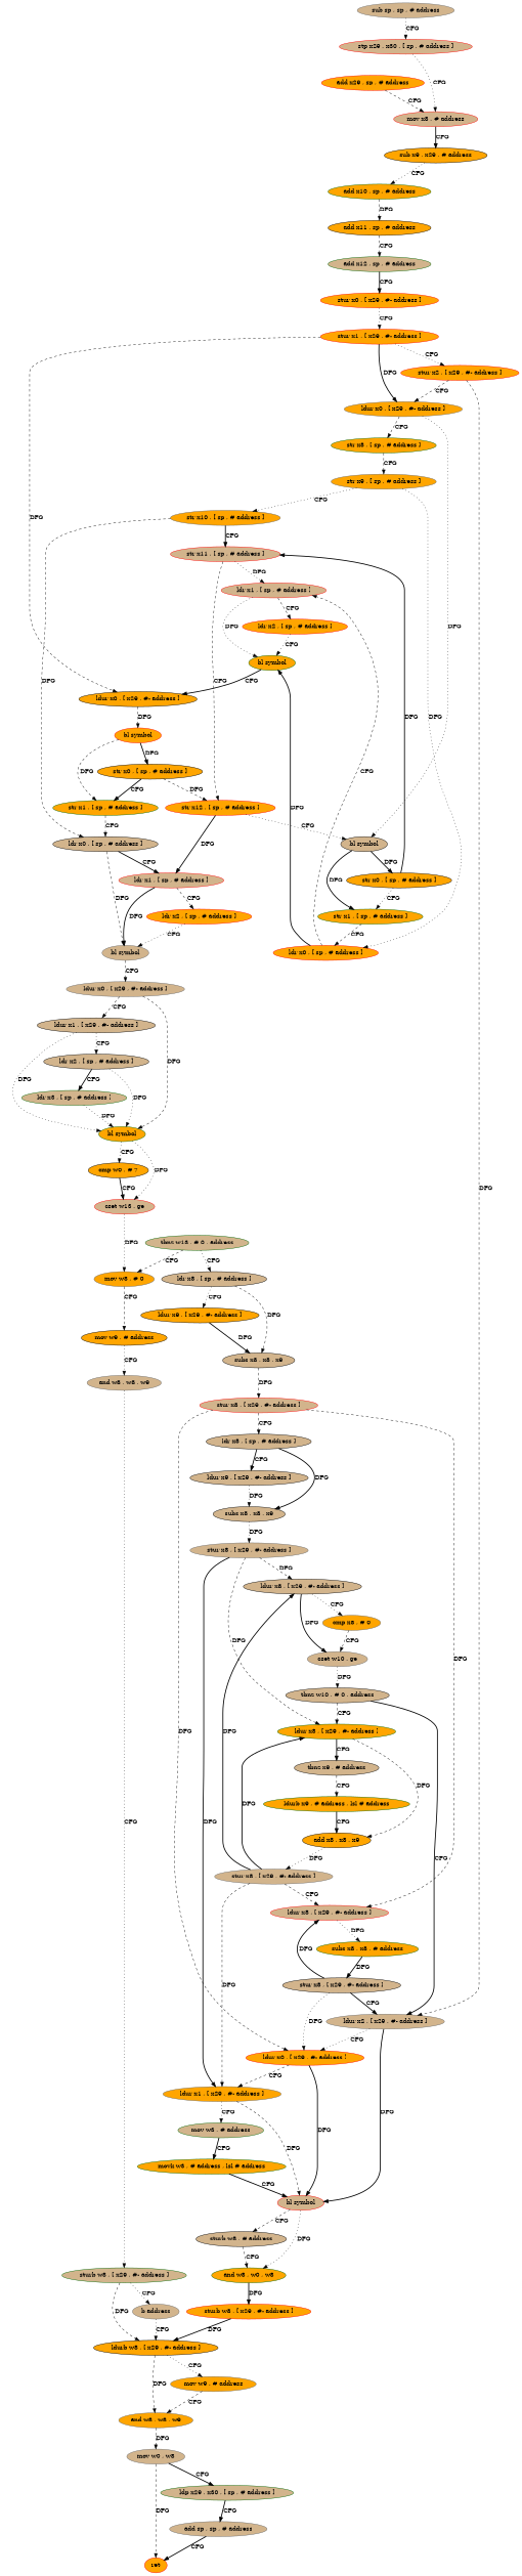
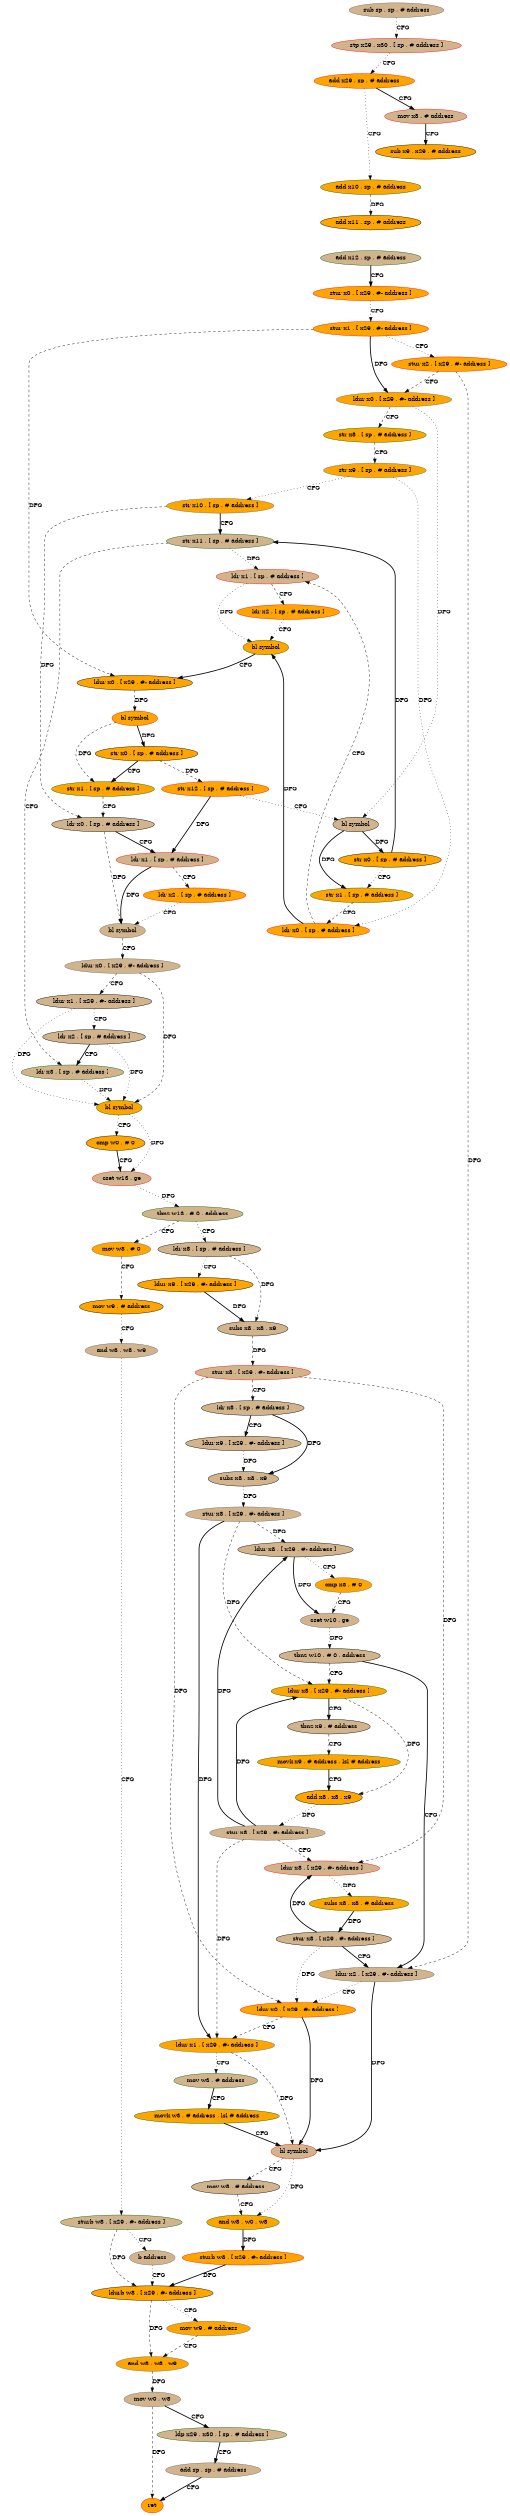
  digraph {
    node [color=black fillcolor=orange style=filled]
    edge [style=dashed]
    n1 [color=gray40 fillcolor=tan label="sub sp , sp , # address"]
    n2 [color=red fillcolor=tan label="stp x29 , x30 , [ sp , # address ]"]
    n3 [color=red label="add x29 , sp , # address"]
    n4 [color=red fillcolor=tan label="mov x8 , # address"]
    n5 [label="sub x9 , x29 , # address"]
    n6 [color=darkgreen label="add x10 , sp , # address"]
    n7 [label="add x11 , sp , # address"]
    n8 [color=darkgreen fillcolor=tan label="add x12 , sp , # address"]
    n9 [color=red label="stur x0 , [ x29 , #- address ]"]
    n10 [color=red label="stur x1 , [ x29 , #- address ]"]
    n11 [color=red label="stur x2 , [ x29 , #- address ]"]
    n12 [color=gray40 label="ldur x0 , [ x29 , #- address ]"]
    n13 [label="ldur x0 , [ x29 , #- address ]"]
    n14 [color=gray40 fillcolor=tan label="ldur x2 , [ x29 , #- address ]"]
    n15 [color=darkgreen label="str x8 , [ sp , # address ]"]
    n16 [fillcolor=tan label="bl symbol"]
    n17 [color=red label="bl symbol"]
    n18 [color=red label="ldur x0 , [ x29 , #- address ]"]
    n19 [color=red fillcolor=tan label="bl symbol"]
    n20 [color=gray40 label="str x9 , [ sp , # address ]"]
    n21 [label="str x0 , [ sp , # address ]"]
    n22 [color=darkgreen label="str x1 , [ sp , # address ]"]
    n23 [color=gray40 label="str x10 , [ sp , # address ]"]
    n24 [color=red label="ldr x0 , [ sp , # address ]"]
-   n25 [color=red fillcolor=tan label="str x11 , [ sp , # address ]"]
+   n25 [color=darkgreen fillcolor=tan label="str x11 , [ sp , # address ]"]
    n26 [fillcolor=tan label="ldr x0 , [ sp , # address ]"]
    n27 [color=red fillcolor=tan label="ldr x1 , [ sp , # address ]"]
    n28 [color=darkgreen label="bl symbol"]
    n29 [color=red label="str x12 , [ sp , # address ]"]
    n30 [color=red fillcolor=tan label="ldr x1 , [ sp , # address ]"]
    n31 [color=gray40 fillcolor=tan label="bl symbol"]
    n32 [color=red label="ldr x2 , [ sp , # address ]"]
    n33 [color=red label="ldr x2 , [ sp , # address ]"]
    n34 [label="str x0 , [ sp , # address ]"]
    n35 [color=darkgreen label="str x1 , [ sp , # address ]"]
    n36 [color=gray40 fillcolor=tan label="ldur x0 , [ x29 , #- address ]"]
    n37 [fillcolor=tan label="ldur x1 , [ x29 , #- address ]"]
    n38 [color=darkgreen label="bl symbol"]
    n39 [fillcolor=tan label="ldr x2 , [ sp , # address ]"]
-   n40 [label="cmp w0 , # 7"]
+   n40 [label="cmp w0 , # 0"]
    n41 [color=red fillcolor=tan label="cset w13 , ge"]
    n42 [color=darkgreen fillcolor=tan label="ldr x3 , [ sp , # address ]"]
    n43 [color=darkgreen fillcolor=tan label="tbnz w13 , # 0 , address"]
    n44 [fillcolor=tan label="ldr x8 , [ sp , # address ]"]
    n45 [color=gray40 label="mov w8 , # 0"]
    n46 [label="ldur x9 , [ x29 , #- address ]"]
    n47 [fillcolor=tan label="subs x8 , x8 , x9"]
    n48 [label="mov w9 , # address"]
    n49 [color=red fillcolor=tan label="stur x8 , [ x29 , #- address ]"]
    n50 [color=gray40 fillcolor=tan label="and w8 , w8 , w9"]
    n51 [fillcolor=tan label="ldr x8 , [ sp , # address ]"]
    n52 [color=red fillcolor=tan label="ldur x8 , [ x29 , #- address ]"]
    n53 [fillcolor=tan label="ldur x9 , [ x29 , #- address ]"]
    n54 [fillcolor=tan label="subs x8 , x8 , x9"]
    n55 [color=gray40 label="ldur x1 , [ x29 , #- address ]"]
    n56 [color=darkgreen label="subs x8 , x8 , # address"]
    n57 [color=gray40 fillcolor=tan label="stur x8 , [ x29 , #- address ]"]
    n58 [fillcolor=tan label="ldur x8 , [ x29 , #- address ]"]
    n59 [color=darkgreen label="ldur x8 , [ x29 , #- address ]"]
    n60 [color=gray40 label="cmp x8 , # 0"]
    n61 [color=gray40 fillcolor=tan label="cset w10 , ge"]
    n62 [fillcolor=tan label="tbnz x9 , # address"]
    n63 [label="add x8 , x8 , x9"]
    n64 [color=darkgreen fillcolor=tan label="mov w3 , # address"]
    n65 [fillcolor=tan label="tbnz w10 , # 0 , address"]
-   n66 [fillcolor=tan label="sturb w8 , # address"]
+   n66 [fillcolor=tan label="mov w8 , # address"]
    n67 [color=darkgreen label="and w8 , w0 , w8"]
-   n68 [color=darkgreen label="ldurb x9 , # address , lsl # address"]
+   n68 [color=darkgreen label="movk x9 , # address , lsl # address"]
    n69 [color=gray40 fillcolor=tan label="stur x8 , [ x29 , #- address ]"]
    n70 [color=darkgreen fillcolor=tan label="sturb w8 , [ x29 , #- address ]"]
    n71 [color=gray40 fillcolor=tan label="b address"]
    n72 [label="ldurb w8 , [ x29 , #- address ]"]
    n73 [color=gray40 label="mov w9 , # address"]
    n74 [color=gray40 label="and w8 , w8 , w9"]
    n75 [color=gray40 fillcolor=tan label="mov w0 , w8"]
    n76 [color=darkgreen label="movk w3 , # address , lsl # address"]
    n77 [color=red label="sturb w8 , [ x29 , #- address ]"]
    n78 [fillcolor=tan label="stur x8 , [ x29 , #- address ]"]
    n79 [color=darkgreen fillcolor=tan label="ldp x29 , x30 , [ sp , # address ]"]
    n80 [color=red label=ret]
    n81 [color=gray40 fillcolor=tan label="add sp , sp , # address"]
    n1 -> n2 [label=CFG style=dotted]
-   n2 -> n4 [label=CFG style=dotted]
-   n3 -> n4 [label=CFG]
+   n2 -> n3 [label=CFG style=dotted]
+   n3 -> n4 [label=CFG style=bold]
    n4 -> n5 [label=CFG style=bold]
-   n5 -> n6 [label=CFG style=dotted]
+   n3 -> n6 [label=CFG style=dotted]
    n6 -> n7 [label=DFG]
-   n7 -> n8 [label=CFG]
    n8 -> n9 [label=CFG style=bold]
    n9 -> n10 [label=CFG style=dotted]
    n10 -> n11 [label=CFG style=dotted]
    n10 -> n12 [label=DFG style=bold]
    n10 -> n13 [label=DFG]
    n11 -> n12 [label=CFG]
    n11 -> n14 [label=DFG]
    n12 -> n15 [label=CFG]
    n12 -> n16 [label=DFG style=dotted]
    n13 -> n17 [label=DFG]
    n14 -> n18 [label=CFG style=dotted]
    n14 -> n19 [label=DFG style=bold]
    n15 -> n20 [label=CFG]
    n16 -> n21 [label=DFG style=bold]
    n16 -> n22 [label=DFG style=bold]
    n17 -> n34 [label=DFG style=bold]
    n17 -> n35 [label=DFG]
    n18 -> n19 [label=DFG style=bold]
    n18 -> n55 [label=CFG]
    n19 -> n66 [label=CFG]
    n19 -> n67 [label=DFG style=dotted]
    n20 -> n23 [label=CFG style=dotted]
    n20 -> n24 [label=DFG style=dotted]
    n21 -> n22 [label=CFG style=dotted]
    n21 -> n25 [label=DFG style=bold]
    n22 -> n24 [label=CFG]
    n23 -> n25 [label=CFG style=bold]
    n23 -> n26 [label=DFG]
    n24 -> n27 [label=CFG]
    n24 -> n28 [label=DFG style=bold]
    n25 -> n27 [label=DFG style=dotted]
-   n25 -> n29 [label=CFG]
+   n25 -> n42 [label=CFG]
    n26 -> n30 [label=CFG style=bold]
    n26 -> n31 [label=DFG]
    n27 -> n28 [label=DFG style=dotted]
    n27 -> n32 [label=CFG]
    n28 -> n13 [label=CFG style=bold]
    n29 -> n16 [label=CFG style=dotted]
    n29 -> n30 [label=DFG style=bold]
    n30 -> n31 [label=DFG style=bold]
    n30 -> n33 [label=CFG]
    n31 -> n36 [label=CFG]
    n32 -> n28 [label=CFG style=dotted]
    n33 -> n31 [label=CFG style=dotted]
    n34 -> n29 [label=DFG]
    n34 -> n35 [label=CFG style=bold]
    n35 -> n26 [label=CFG]
    n36 -> n37 [label=CFG]
    n36 -> n38 [label=DFG]
    n37 -> n38 [label=DFG style=dotted]
    n37 -> n39 [label=CFG style=dotted]
    n38 -> n40 [label=CFG style=dotted]
    n38 -> n41 [label=DFG style=dotted]
    n39 -> n38 [label=DFG style=dotted]
    n39 -> n42 [label=CFG style=bold]
    n40 -> n41 [label=CFG style=bold]
-   n41 -> n45 [label=DFG style=dotted]
+   n41 -> n43 [label=DFG style=dotted]
    n42 -> n38 [label=DFG style=dotted]
    n43 -> n44 [label=CFG style=dotted]
    n43 -> n45 [label=CFG]
    n44 -> n46 [label=CFG style=dotted]
    n44 -> n47 [label=DFG]
    n45 -> n48 [label=CFG]
    n46 -> n47 [label=DFG style=bold]
    n47 -> n49 [label=DFG]
    n48 -> n50 [label=CFG style=dotted]
    n49 -> n18 [label=DFG]
    n49 -> n51 [label=CFG]
    n49 -> n52 [label=DFG]
    n50 -> n70 [label=CFG style=dotted]
    n51 -> n53 [label=CFG style=bold]
    n51 -> n54 [label=DFG style=bold]
    n52 -> n56 [label=DFG style=dotted]
    n53 -> n54 [label=DFG style=dotted]
    n54 -> n57 [label=DFG style=dotted]
    n55 -> n19 [label=DFG]
    n55 -> n64 [label=CFG style=dotted]
    n56 -> n78 [label=DFG style=bold]
    n57 -> n55 [label=DFG style=bold]
    n57 -> n58 [label=DFG]
    n57 -> n59 [label=DFG]
    n58 -> n60 [label=CFG style=dotted]
    n58 -> n61 [label=DFG style=bold]
    n59 -> n62 [label=CFG style=bold]
    n59 -> n63 [label=DFG]
    n60 -> n61 [label=CFG]
    n61 -> n65 [label=DFG style=dotted]
    n62 -> n68 [label=CFG]
    n63 -> n69 [label=DFG style=dotted]
    n64 -> n76 [label=CFG style=bold]
    n65 -> n14 [label=CFG style=bold]
    n65 -> n59 [label=CFG]
    n66 -> n67 [label=CFG]
    n67 -> n77 [label=DFG style=bold]
    n68 -> n63 [label=CFG style=bold]
    n69 -> n52 [label=CFG]
    n69 -> n55 [label=DFG]
    n69 -> n58 [label=DFG style=bold]
    n69 -> n59 [label=DFG style=bold]
    n70 -> n71 [label=CFG style=dotted]
    n70 -> n72 [label=DFG]
    n71 -> n72 [label=CFG style=dotted]
    n72 -> n73 [label=CFG style=dotted]
    n72 -> n74 [label=DFG]
    n73 -> n74 [label=CFG]
    n74 -> n75 [label=DFG]
    n75 -> n79 [label=CFG style=bold]
    n75 -> n80 [label=DFG]
    n76 -> n19 [label=CFG style=bold]
    n77 -> n72 [label=DFG style=bold]
    n78 -> n14 [label=CFG style=bold]
    n78 -> n18 [label=DFG style=dotted]
    n78 -> n52 [label=DFG style=bold]
    n79 -> n81 [label=CFG style=bold]
    n81 -> n80 [label=CFG style=bold]
  }
